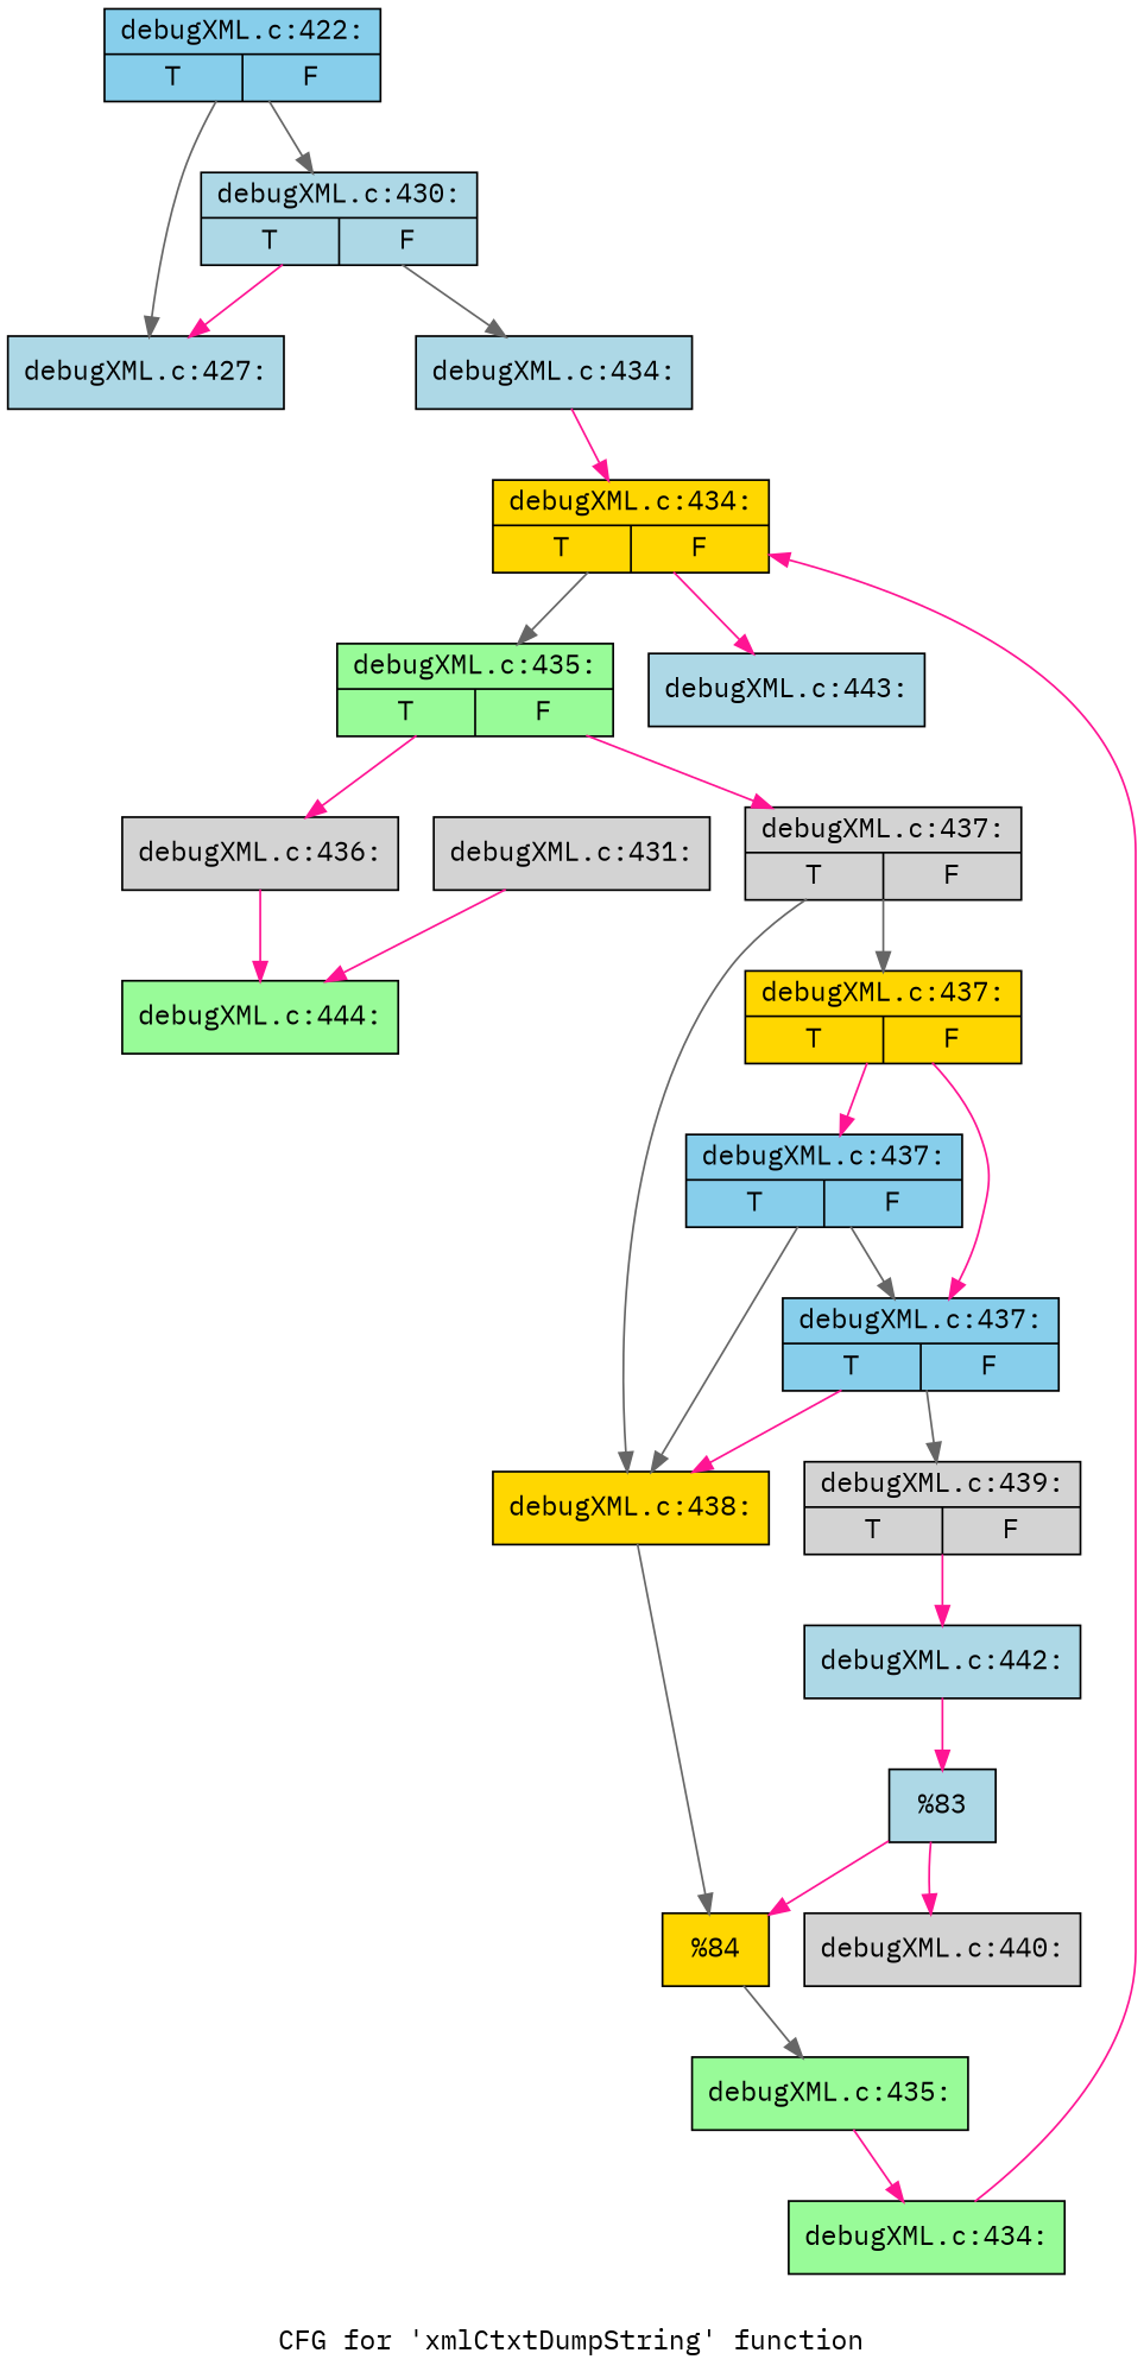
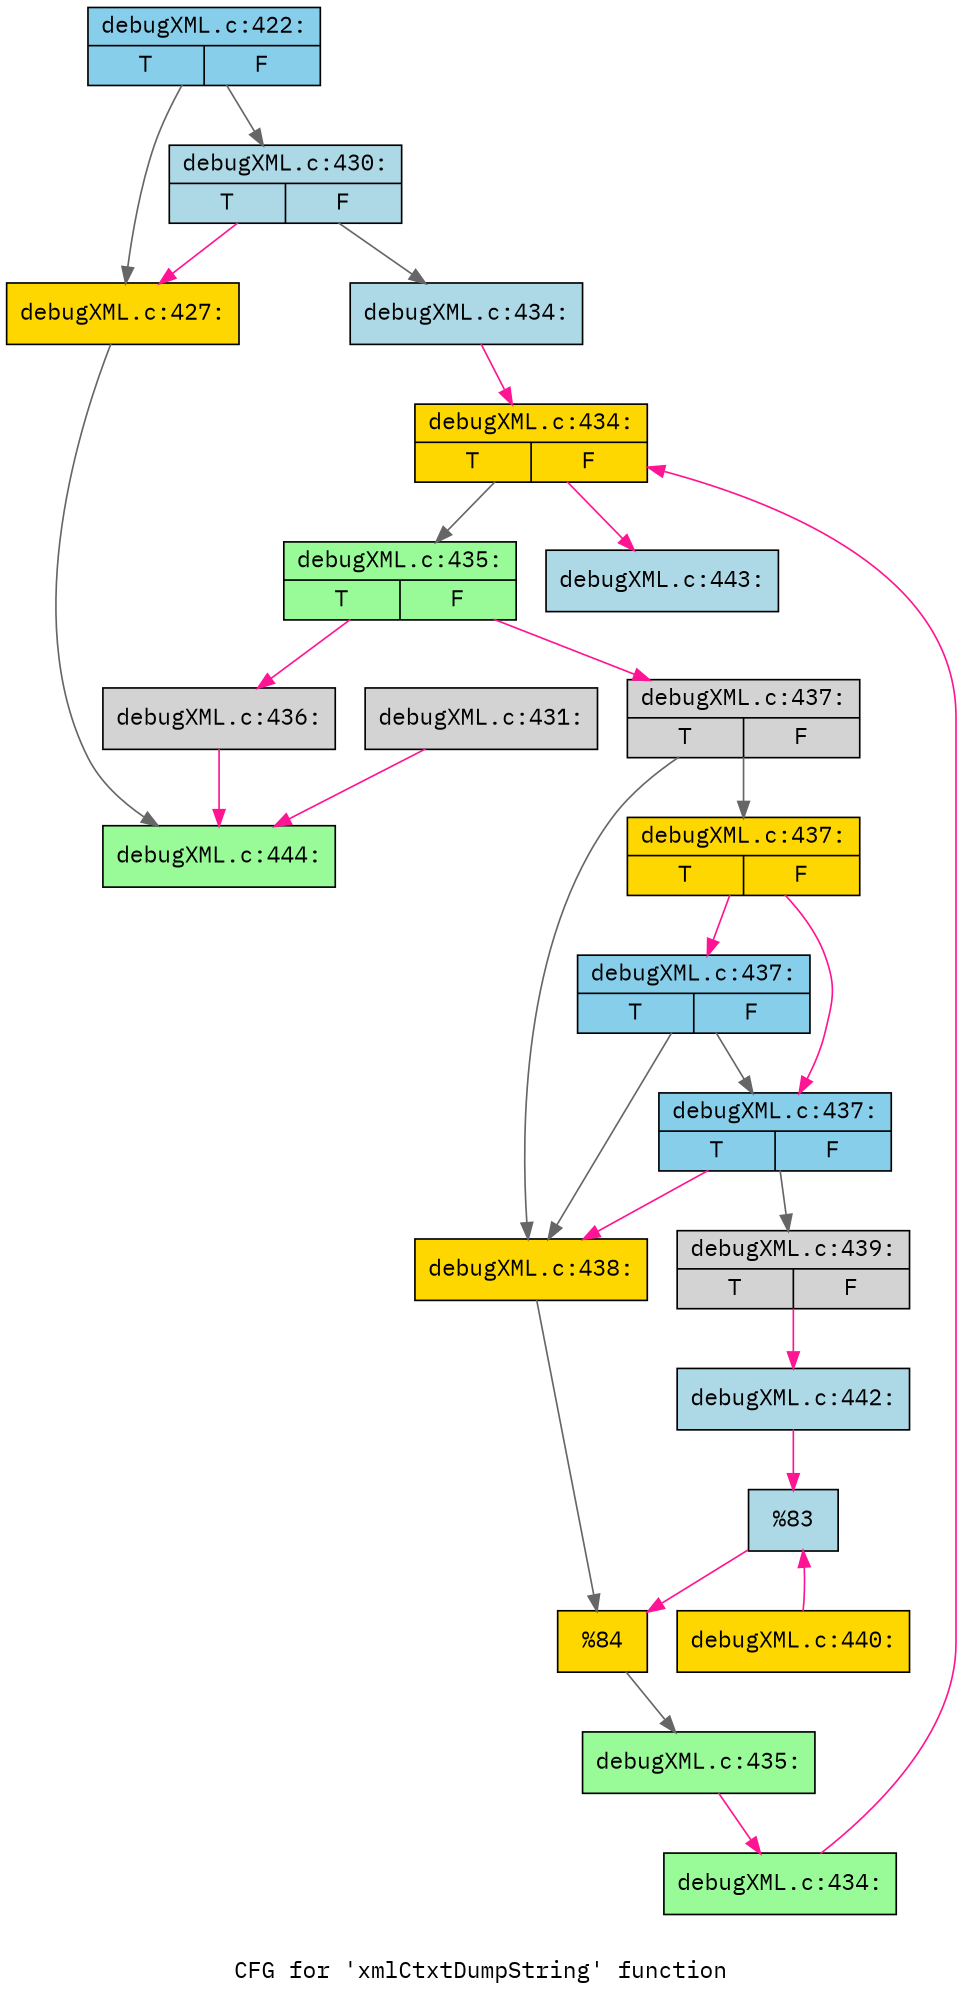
  digraph {
    fontname="IBM Plex Mono"
    label="CFG for 'xmlCtxtDumpString' function"
    node [fillcolor=lightblue fontname="IBM Plex Mono" shape=record style=filled]
    edge [color=deeppink fontname="IBM Plex Mono"]
    n1 [fillcolor=skyblue label="{debugXML.c:422:|{<s0>T|<s1>F}}"]
-   n2 [label="{debugXML.c:427:}"]
+   n2 [fillcolor=gold label="{debugXML.c:427:}"]
    n3 [label="{debugXML.c:430:|{<s0>T|<s1>F}}"]
    n4 [fillcolor=palegreen label="{debugXML.c:444:}"]
    n5 [label="{debugXML.c:434:}"]
    n6 [fillcolor=lightgrey label="{debugXML.c:431:}"]
    n7 [fillcolor=gold label="{debugXML.c:434:|{<s0>T|<s1>F}}"]
    n8 [fillcolor=palegreen label="{debugXML.c:435:|{<s0>T|<s1>F}}"]
    n9 [label="{debugXML.c:443:}"]
    n10 [fillcolor=lightgrey label="{debugXML.c:436:}"]
    n11 [fillcolor=lightgrey label="{debugXML.c:437:|{<s0>T|<s1>F}}"]
    n12 [fillcolor=gold label="{debugXML.c:438:}"]
    n13 [fillcolor=gold label="{debugXML.c:437:|{<s0>T|<s1>F}}"]
    n14 [fillcolor=gold label="{%84}"]
    n15 [fillcolor=skyblue label="{debugXML.c:437:|{<s0>T|<s1>F}}"]
    n16 [fillcolor=skyblue label="{debugXML.c:437:|{<s0>T|<s1>F}}"]
    n17 [fillcolor=palegreen label="{debugXML.c:435:}"]
    n18 [fillcolor=lightgrey label="{debugXML.c:439:|{<s0>T|<s1>F}}"]
    n19 [label="{debugXML.c:442:}"]
-   n20 [fillcolor=lightgrey label="{debugXML.c:440:}"]
+   n20 [fillcolor=gold label="{debugXML.c:440:}"]
    n21 [label="{%83}"]
    n22 [fillcolor=palegreen label="{debugXML.c:434:}"]
    n1 -> n2 [color=gray40]
    n1 -> n3 [color=gray40]
+   n2 -> n4 [color=gray40]
    n3 -> n2
    n3 -> n5 [color=gray40]
    n5 -> n7
    n6 -> n4
    n7 -> n8 [color=gray40]
    n7 -> n9
    n8 -> n10
    n8 -> n11
    n10 -> n4
    n11 -> n12 [color=gray40]
    n11 -> n13 [color=gray40]
    n12 -> n14 [color=gray40]
    n13 -> n15
    n13 -> n16
    n14 -> n17 [color=gray40]
    n15 -> n12 [color=gray40]
    n15 -> n16 [color=gray40]
    n16 -> n12
    n16 -> n18 [color=gray40]
    n17 -> n22
    n18 -> n19
    n19 -> n21
-   n21 -> n20
+   n20 -> n21
    n21 -> n14
    n22 -> n7
  }
